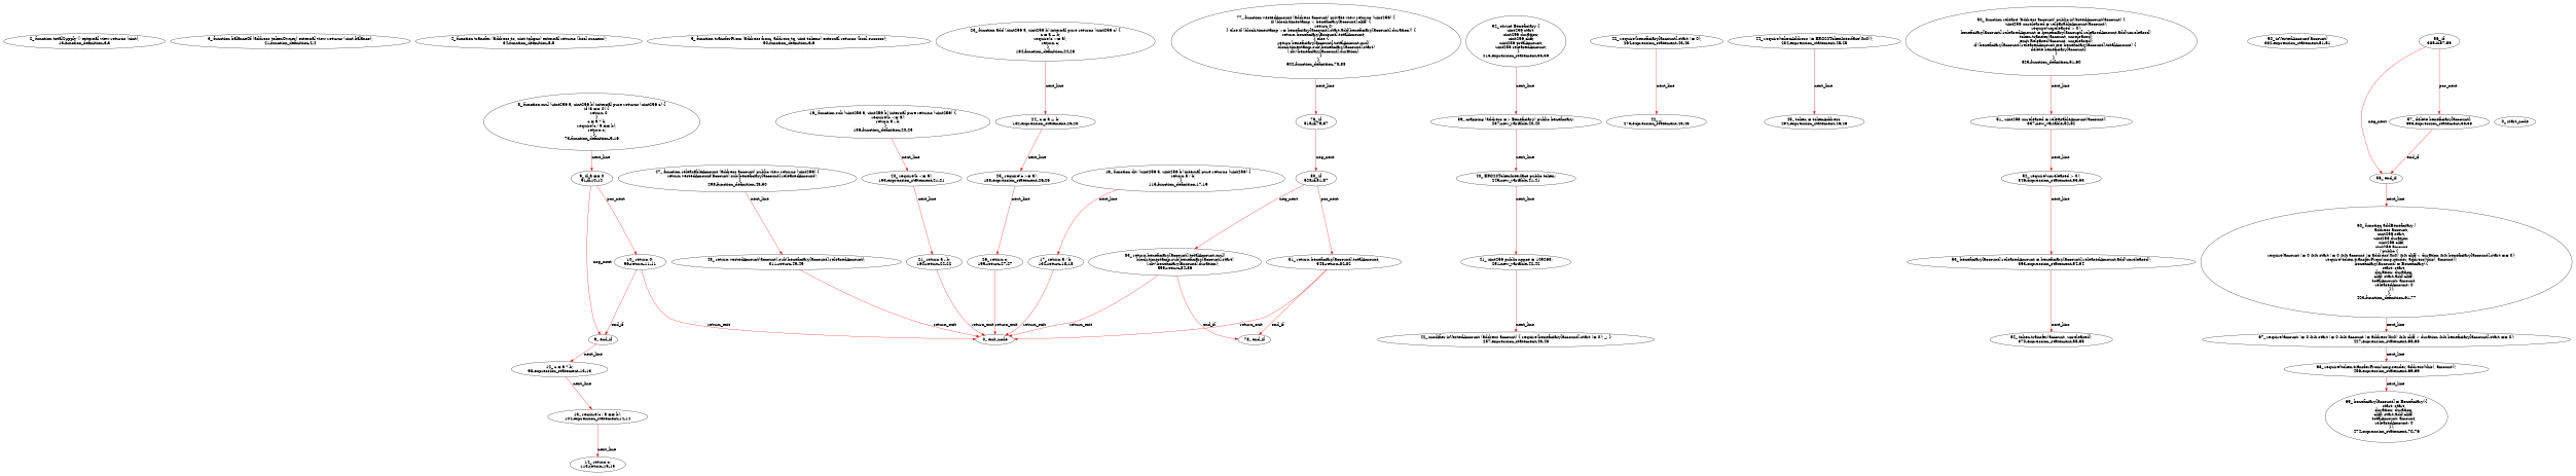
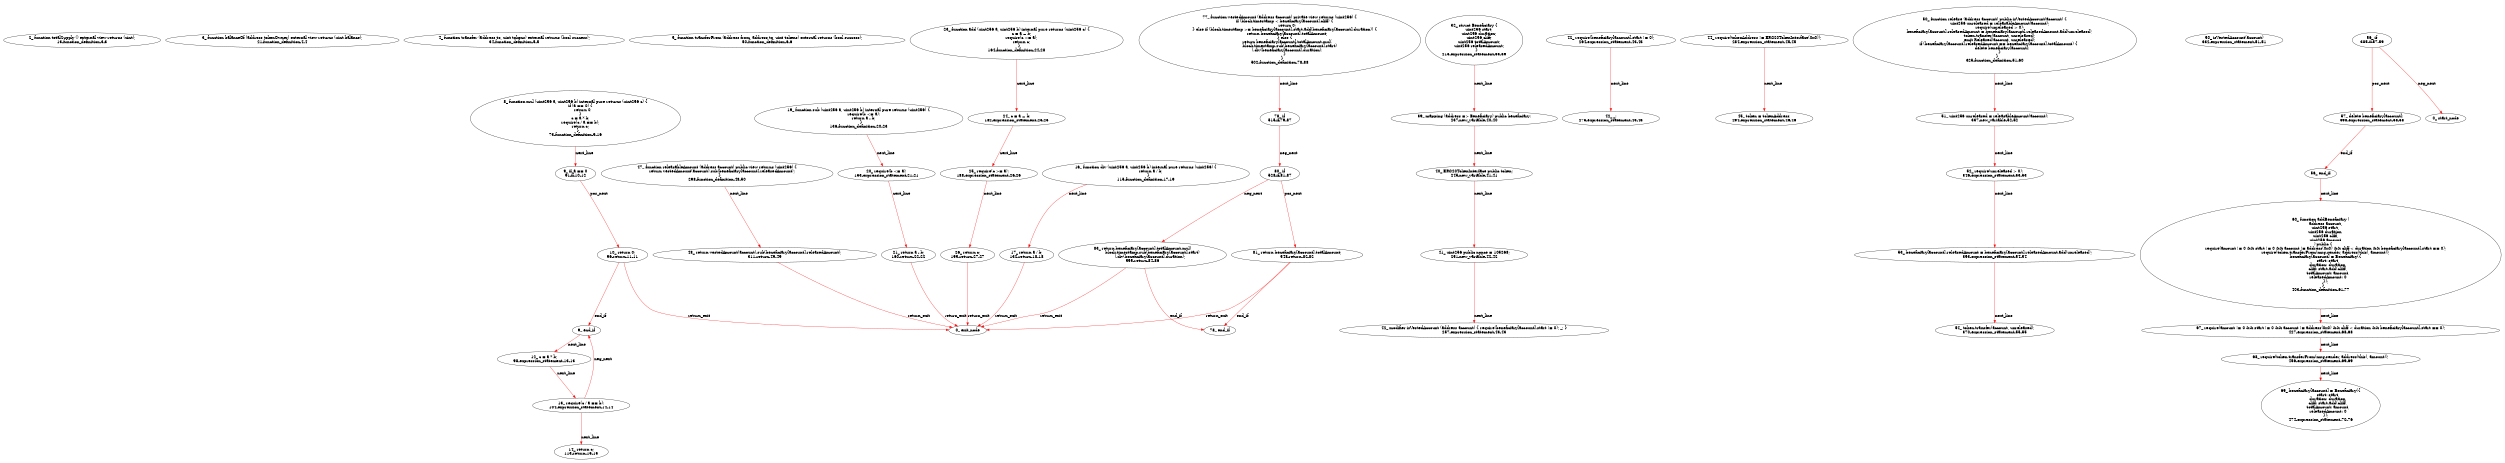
  digraph {
    node [type_label=expression_statement]
    edge [color=red controlflow_type=next_line edge_type=CFG_edge]
    n1 [label="2_ function totalSupply () external view returns (uint);\n13-function_definition-3-3" method="totalSupply()" type_label=function_definition]
    n2 [label="3_ function balanceOf (address tokenOwner) external view returns (uint balance);\n21-function_definition-4-4" method="balanceOf(address tokenOwner)" type_label=function_definition]
    n3 [label="4_ function transfer (address to, uint tokens) external returns (bool success);\n34-function_definition-5-5" method="transfer(address to,uint tokens)" type_label=function_definition]
    n4 [label="5_ function transferFrom (address from, address to, uint tokens) external returns (bool success);\n50-function_definition-6-6" method="transferFrom(address from,address to,uint tokens)" type_label=function_definition]
    n5 [label="8_ function mul (uint256 a, uint256 b) internal pure returns (uint256 c) {\n        if (a == 0) {\n            return 0;\n        }\n        c = a * b;\n        require(c / a == b);\n        return c;\n    }\n73-function_definition-9-16" method="mul(uint256 a,uint256 b)" type_label=function_definition]
    n6 [label="9_ if_a == 0\n91-if-10-12" method="mul(uint256 a,uint256 b)" type_label=if]
    n7 [label="9_ end_if" method="mul(uint256 a,uint256 b)" type_label=end_if]
    n8 [label="10_ return 0;\n96-return-11-11" method="mul(uint256 a,uint256 b)" type_label=return]
    n9 [label="12_ c = a * b;\n98-expression_statement-13-13" method="mul(uint256 a,uint256 b)"]
    n10 [label="0_ exit_node" type_label=exit]
    n11 [label="13_ require(c / a == b);\n104-expression_statement-14-14" method="mul(uint256 a,uint256 b)"]
    n12 [label="14_ return c;\n113-return-15-15" method="mul(uint256 a,uint256 b)" type_label=return]
    n13 [label="16_ function div (uint256 a, uint256 b) internal pure returns (uint256) {\n        return a / b;\n    }\n115-function_definition-17-19" method="div(uint256 a,uint256 b)" type_label=function_definition]
    n14 [label="17_ return a / b;\n132-return-18-18" method="div(uint256 a,uint256 b)" type_label=return]
    n15 [label="19_ function sub (uint256 a, uint256 b) internal pure returns (uint256) {\n        require(b <= a);\n        return a - b;\n    }\n136-function_definition-20-23" method="sub(uint256 a,uint256 b)" type_label=function_definition]
    n16 [label="20_ require(b <= a);\n153-expression_statement-21-21" method="sub(uint256 a,uint256 b)"]
    n17 [label="21_ return a - b;\n160-return-22-22" method="sub(uint256 a,uint256 b)" type_label=return]
    n18 [label="23_ function add (uint256 a, uint256 b) internal pure returns (uint256 c) {\n        c = a + b;\n        require(c >= a);\n        return c;\n    }\n164-function_definition-24-28" method="add(uint256 a,uint256 b)" type_label=function_definition]
    n19 [label="24_ c = a + b;\n182-expression_statement-25-25" method="add(uint256 a,uint256 b)"]
    n20 [label="25_ require(c >= a);\n188-expression_statement-26-26" method="add(uint256 a,uint256 b)"]
    n21 [label="26_ return c;\n195-return-27-27" method="add(uint256 a,uint256 b)" type_label=return]
    n22 [label="32_ struct Beneficiary {\n        uint256 start;\n        uint256 duration;\n        uint256 cliff;\n        uint256 totalAmount;\n        uint256 releasedAmount;\n    }\n215-expression_statement-33-39" method="Beneficiary()"]
    n23 [label="39_ mapping (address => Beneficiary) public beneficiary;\n237-new_variable-40-40" type_label=new_variable]
    n24 [label="40_ ERC20TokenInterface public token;\n245-new_variable-41-41" type_label=new_variable]
    n25 [label="41_ uint256 public nonce = 105268;\n251-new_variable-42-42" type_label=new_variable]
    n26 [label="42_ modifier isVestedAccount (address account) { require(beneficiary[account].start != 0); _; }\n257-expression_statement-43-43"]
    n27 [label="42_ require(beneficiary[account].start != 0);\n264-expression_statement-43-43"]
    n28 [label="42_ _;\n275-expression_statement-43-43"]
    n29 [label="44_ require(tokenAddress != ERC20TokenInterface(0x0));\n284-expression_statement-45-45"]
    n30 [label="45_ token = tokenAddress;\n294-expression_statement-46-46"]
    n31 [label="47_ function releasableAmount (address account) public view returns (uint256) {\n        return vestedAmount(account).sub(beneficiary[account].releasedAmount);\n    }\n298-function_definition-48-50" method="releasableAmount(address account)" type_label=function_definition]
    n32 [label="48_ return vestedAmount(account).sub(beneficiary[account].releasedAmount);\n311-return-49-49" method="releasableAmount(address account)" type_label=return]
    n33 [label="50_ function release (address account) public isVestedAccount(account) {\n        uint256 unreleased = releasableAmount(account);\n        require(unreleased > 0);\n        beneficiary[account].releasedAmount = beneficiary[account].releasedAmount.add(unreleased);\n        token.transfer(account, unreleased);\n        emit Released(account, unreleased);\n        if (beneficiary[account].releasedAmount == beneficiary[account].totalAmount) {  \n            delete beneficiary[account];\n        }\n    }\n325-function_definition-51-60" method="release(address account)" type_label=function_definition]
    n34 [label="51_ uint256 unreleased = releasableAmount(account);\n337-new_variable-52-52" method="release(address account)" type_label=new_variable]
    n35 [label="52_ require(unreleased > 0);\n346-expression_statement-53-53" method="release(address account)"]
    n36 [label="50_ isVestedAccount(account)\n332-expression_statement-51-51" method="release(address account)"]
    n37 [label="53_ beneficiary[account].releasedAmount = beneficiary[account].releasedAmount.add(unreleased);\n353-expression_statement-54-54" method="release(address account)"]
    n38 [label="54_ token.transfer(account, unreleased);\n370-expression_statement-55-55" method="release(address account)"]
    n39 [label="56_ if\n385-if-57-59" method="release(address account)" type_label=if]
    n40 [label="56_ end_if" method="release(address account)" type_label=end_if]
    n41 [label="57_ delete beneficiary[account];\n398-expression_statement-58-58" method="release(address account)"]
    n42 [label="60_ function addBeneficiary (\n        address account,\n        uint256 start,\n        uint256 duration,\n        uint256 cliff,\n        uint256 amount\n    ) public {\n        require(amount != 0 && start != 0 && account != address(0x0) && cliff < duration && beneficiary[account].start == 0);\n        require(token.transferFrom(msg.sender, address(this), amount));\n        beneficiary[account] = Beneficiary({\n            start: start,\n            duration: duration,\n            cliff: start.add(cliff),\n            totalAmount: amount,\n            releasedAmount: 0\n        });\n    }\n403-function_definition-61-77" method="addBeneficiary(address account,uint256 start,uint256 duration,uint256 cliff,uint256 amount)" type_label=function_definition]
    n43 [label="67_ require(amount != 0 && start != 0 && account != address(0x0) && cliff < duration && beneficiary[account].start == 0);\n427-expression_statement-68-68" method="addBeneficiary(address account,uint256 start,uint256 duration,uint256 cliff,uint256 amount)"]
    n44 [label="68_ require(token.transferFrom(msg.sender, address(this), amount));\n456-expression_statement-69-69" method="addBeneficiary(address account,uint256 start,uint256 duration,uint256 cliff,uint256 amount)"]
    n45 [label="69_ beneficiary[account] = Beneficiary({\n            start: start,\n            duration: duration,\n            cliff: start.add(cliff),\n            totalAmount: amount,\n            releasedAmount: 0\n        });\n474-expression_statement-70-76" method="addBeneficiary(address account,uint256 start,uint256 duration,uint256 cliff,uint256 amount)"]
    n46 [label="77_ function vestedAmount (address account) private view returns (uint256) {\n        if (block.timestamp < beneficiary[account].cliff) {\n            return 0;\n        } else if (block.timestamp >= beneficiary[account].start.add(beneficiary[account].duration)) {\n            return beneficiary[account].totalAmount;\n        } else {\n            return beneficiary[account].totalAmount.mul(\n                block.timestamp.sub(beneficiary[account].start)\n            ).div(beneficiary[account].duration);\n        }\n    }\n502-function_definition-78-88" method="vestedAmount(address account)" type_label=function_definition]
    n47 [label="78_ if\n515-if-79-87" method="vestedAmount(address account)" type_label=if]
    n48 [label="80_ if\n528-if-81-87" method="vestedAmount(address account)" type_label=if]
    n49 [label="81_ return beneficiary[account].totalAmount;\n548-return-82-82" method="vestedAmount(address account)" type_label=return]
    n50 [label="83_ return beneficiary[account].totalAmount.mul(\n                block.timestamp.sub(beneficiary[account].start)\n            ).div(beneficiary[account].duration);\n555-return-84-86" method="vestedAmount(address account)" type_label=return]
    n51 [label="78_ end_if" method="vestedAmount(address account)" type_label=end_if]
    n52 [label="0_ start_node" type_label=start]
    n5 -> n6 [label=next_line]
-   n6 -> n7 [controlflow_type=neg_next label=neg_next]
+   n11 -> n7 [controlflow_type=neg_next label=neg_next]
    n6 -> n8 [controlflow_type=pos_next label=pos_next]
    n7 -> n9 [label=next_line]
    n8 -> n7 [controlflow_type=end_if label=end_if]
    n8 -> n10 [controlflow_type=return_exit label=return_exit]
    n9 -> n11 [label=next_line]
    n11 -> n12 [label=next_line]
    n13 -> n14 [label=next_line]
    n14 -> n10 [controlflow_type=return_exit label=return_exit]
    n15 -> n16 [label=next_line]
    n16 -> n17 [label=next_line]
    n17 -> n10 [controlflow_type=return_exit label=return_exit]
    n18 -> n19 [label=next_line]
    n19 -> n20 [label=next_line]
    n20 -> n21 [label=next_line]
    n21 -> n10 [controlflow_type=return_exit label=return_exit]
    n22 -> n23 [label=next_line]
    n23 -> n24 [label=next_line]
    n24 -> n25 [label=next_line]
    n25 -> n26 [label=next_line]
    n27 -> n28 [label=next_line]
    n29 -> n30 [label=next_line]
    n31 -> n32 [label=next_line]
    n32 -> n10 [controlflow_type=return_exit label=return_exit]
    n33 -> n34 [label=next_line]
    n34 -> n35 [label=next_line]
    n35 -> n37 [label=next_line]
    n37 -> n38 [label=next_line]
-   n39 -> n40 [controlflow_type=neg_next label=neg_next]
+   n39 -> n52 [controlflow_type=neg_next label=neg_next]
    n39 -> n41 [controlflow_type=pos_next label=pos_next]
    n40 -> n42 [label=next_line]
    n41 -> n40 [controlflow_type=end_if label=end_if]
    n42 -> n43 [label=next_line]
    n43 -> n44 [label=next_line]
    n44 -> n45 [label=next_line]
    n46 -> n47 [label=next_line]
    n47 -> n48 [controlflow_type=neg_next label=neg_next]
    n48 -> n49 [controlflow_type=pos_next label=pos_next]
    n48 -> n50 [controlflow_type=neg_next label=neg_next]
    n49 -> n10 [controlflow_type=return_exit label=return_exit]
    n49 -> n51 [controlflow_type=end_if label=end_if]
    n50 -> n10 [controlflow_type=return_exit label=return_exit]
    n50 -> n51 [controlflow_type=end_if label=end_if]
  }
